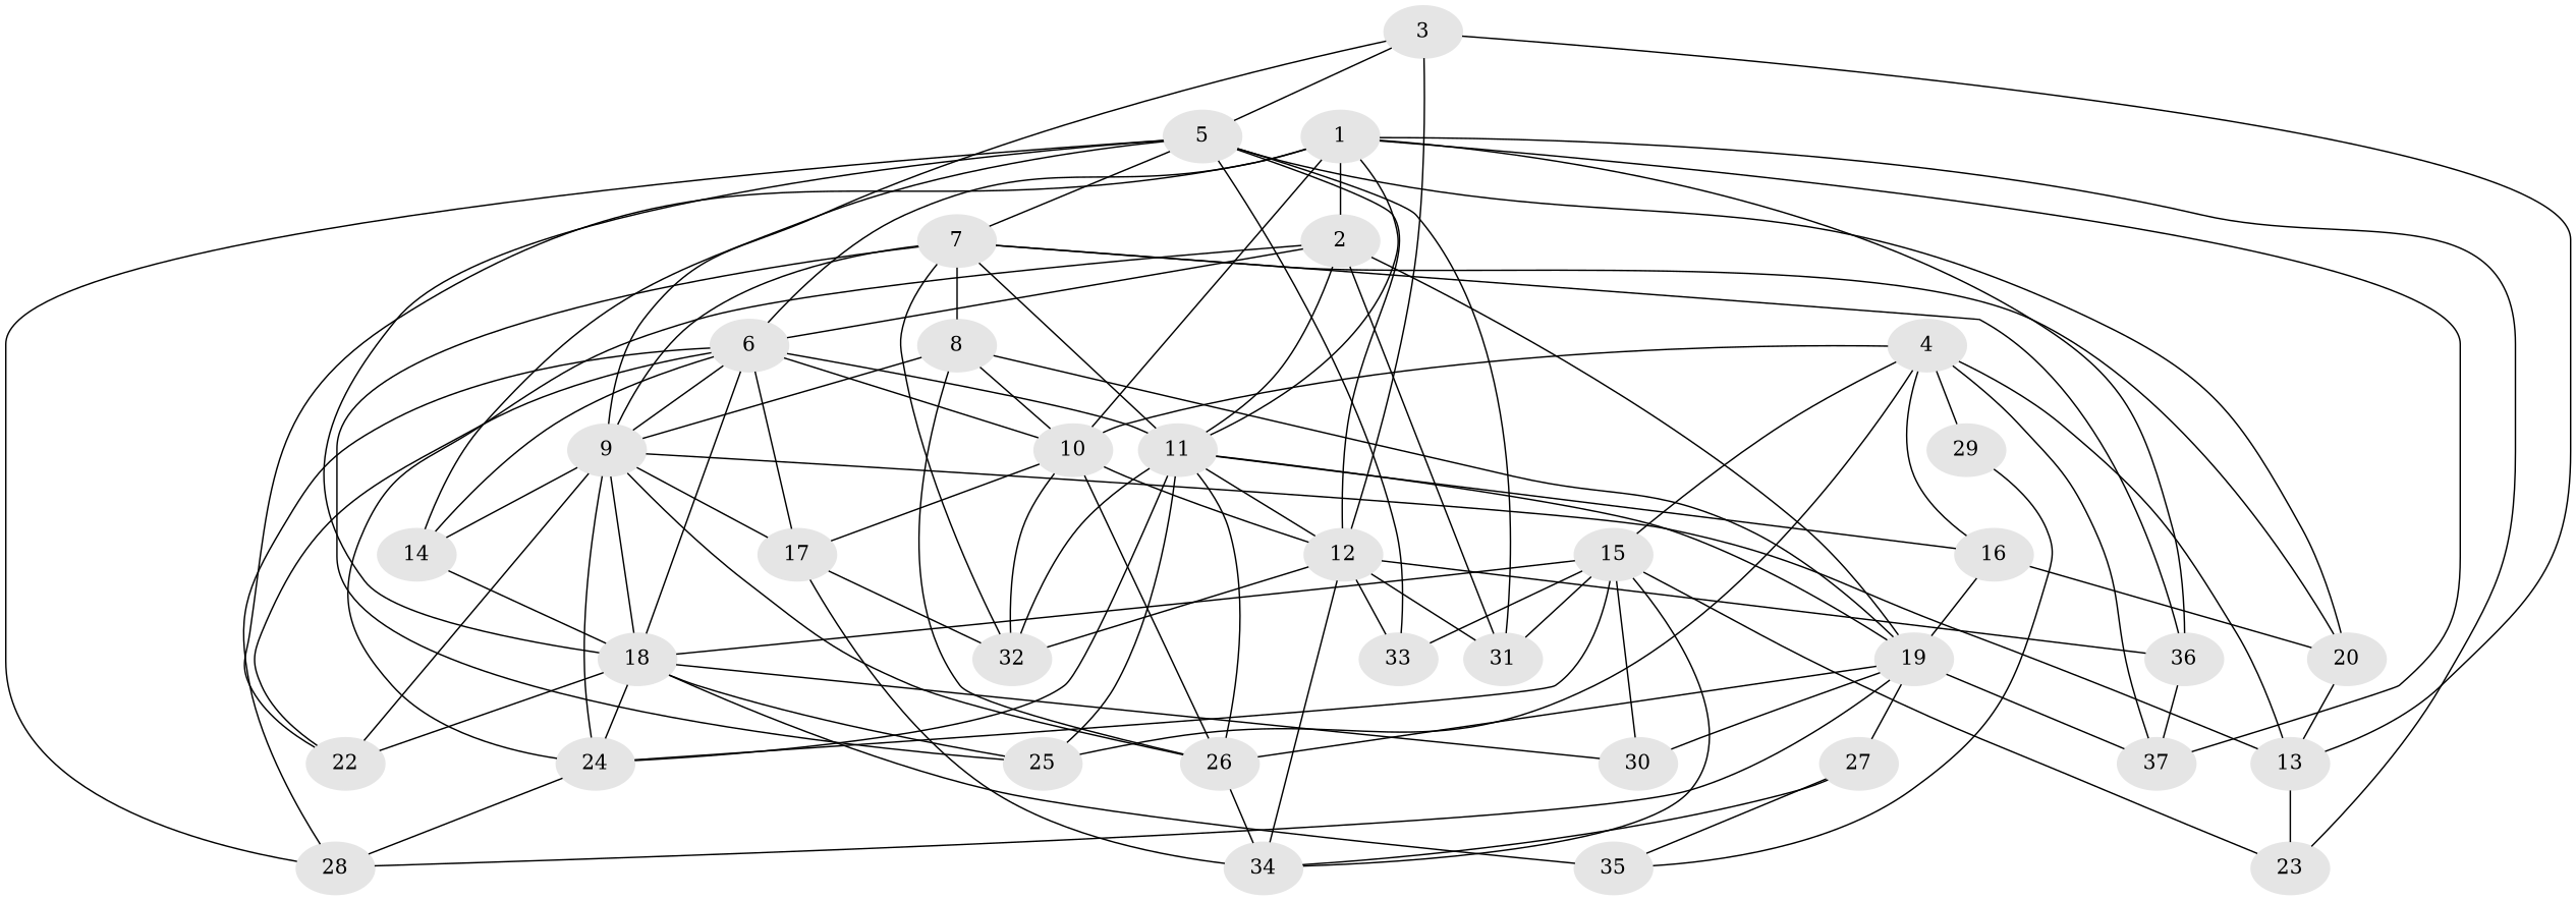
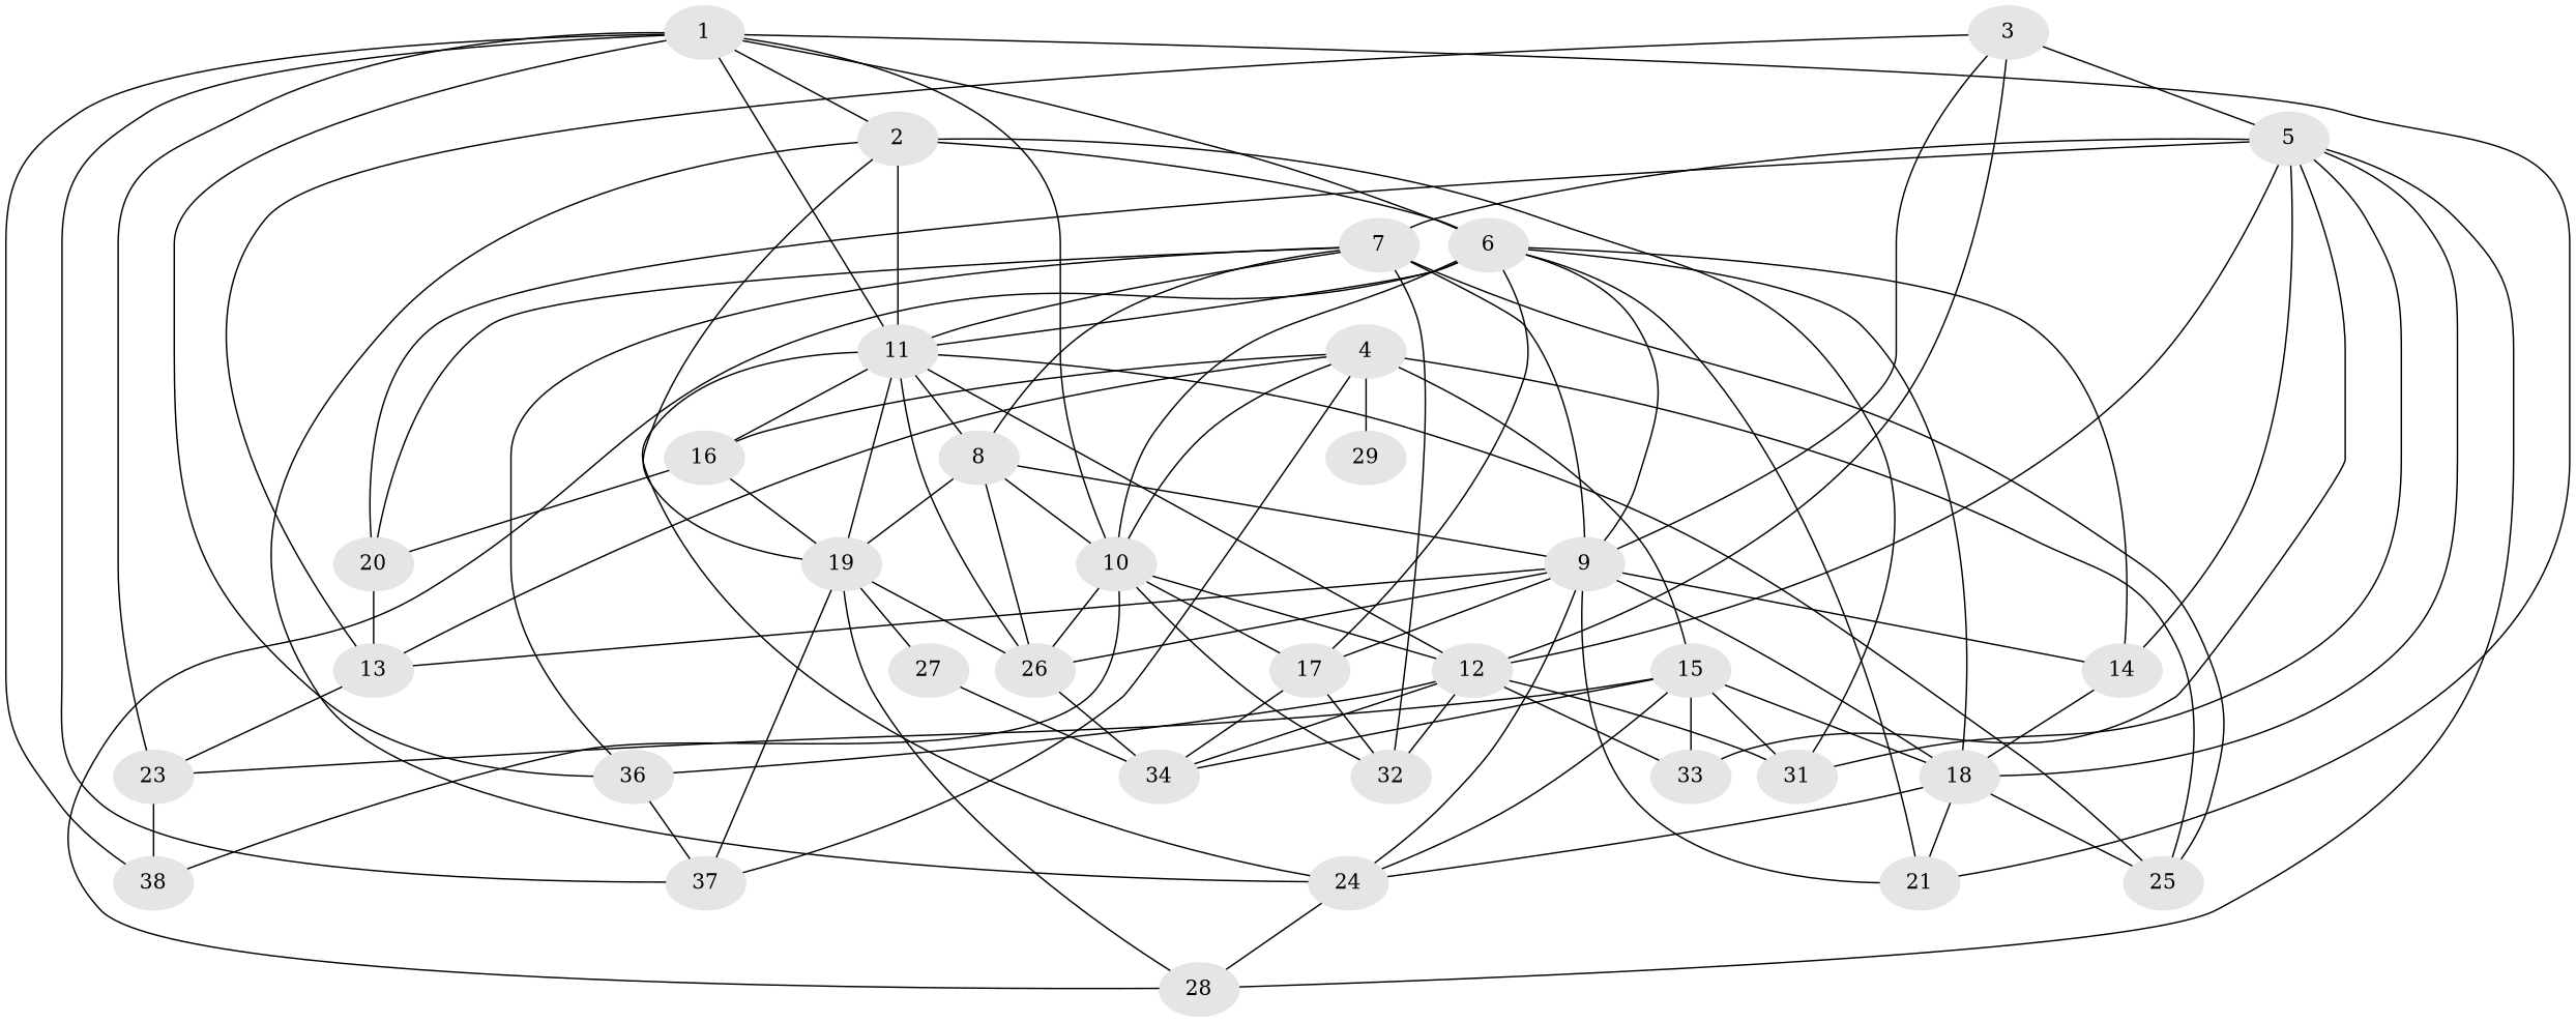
  graph {
    node [color=gray90 style=filled]
    edge [weight=1.0]
    1
    2
    6
    10
    11
-   22
+   22 [label=21]
    23
    36
    37
+   38
    19
    24
    31
    9
    14
    18
    28
    17
    12
    32
    26
    16
    25
    27
-   30
    3
    5
    13
    7
    20
    33
    34
    4
    15
    29
-   35
    8
    1 -- 2
    1 -- 6
    1 -- 10 [weight=2.0]
    1 -- 11
    1 -- 22
    1 -- 23
    1 -- 36
    1 -- 37
+   1 -- 38
    2 -- 6
    2 -- 11
    2 -- 19
    2 -- 24
    2 -- 31 [weight=2.0]
    6 -- 10
    6 -- 11
    6 -- 22
    6 -- 9
    6 -- 14
    6 -- 18
    6 -- 28
    6 -- 17
+   10 -- 38
    10 -- 17 [weight=2.0]
    10 -- 12
    10 -- 32
    10 -- 26 [weight=2.0]
    11 -- 19 [weight=2.0]
    11 -- 24
    11 -- 12
-   11 -- 32
+   11 -- 8
    11 -- 26
    11 -- 16
    11 -- 25
+   23 -- 38
    36 -- 37
    19 -- 37
    19 -- 28
    19 -- 26
    19 -- 27
-   19 -- 30
    24 -- 28
    9 -- 22
    9 -- 24
    9 -- 14
    9 -- 18
    9 -- 17
    9 -- 26
    9 -- 13
    14 -- 18
    18 -- 22
    18 -- 24
    18 -- 25 [weight=2.0]
-   18 -- 30
-   18 -- 35 [weight=2.0]
    17 -- 32
    17 -- 34
    12 -- 36
    12 -- 31 [weight=2.0]
    12 -- 32
    12 -- 33
    12 -- 34
    26 -- 34 [weight=2.0]
    16 -- 19
    16 -- 20
    27 -- 34
-   27 -- 35
    3 -- 9
    3 -- 12
    3 -- 5
    3 -- 13
    5 -- 31
    5 -- 14
    5 -- 18
    5 -- 28
    5 -- 12
    5 -- 7
    5 -- 20
    5 -- 33
    13 -- 23
    7 -- 11
    7 -- 36
    7 -- 9
    7 -- 32 [weight=2.0]
    7 -- 25
    7 -- 20
    7 -- 8 [weight=2.0]
    20 -- 13
    4 -- 10
    4 -- 37
    4 -- 16
    4 -- 25 [weight=2.0]
    4 -- 13
    4 -- 15
    4 -- 29 [weight=3.0]
    15 -- 23
    15 -- 24
    15 -- 31
    15 -- 18
-   15 -- 30 [weight=2.0]
    15 -- 33 [weight=2.0]
    15 -- 34
-   29 -- 35
    8 -- 10
    8 -- 19
    8 -- 9 [weight=2.0]
    8 -- 26
  }
